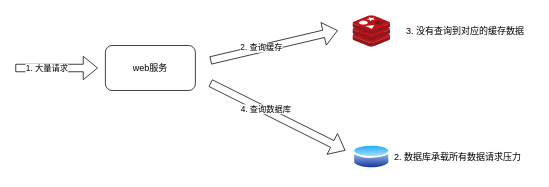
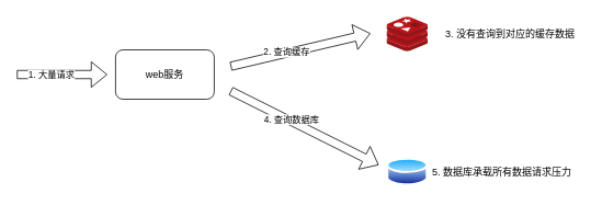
  <mxCell id="0" />
  <mxCell id="1" parent="0" />
  <mxCell id="2" value="web服务" style="rounded=1;whiteSpace=wrap;html=1;fillColor=#ffffff;" vertex="1" parent="1"><mxGeometry x="140" y="60" width="120" height="60" as="geometry" /></mxCell>
  <mxCell id="3" value="" style="image;sketch=0;aspect=fixed;html=1;points=[];align=center;fontSize=12;image=img/lib/mscae/Cache_Redis_Product.svg;" vertex="1" parent="1"><mxGeometry x="470" y="20" width="50" height="42" as="geometry" /></mxCell>
  <mxCell id="4" value="" style="image;aspect=fixed;perimeter=ellipsePerimeter;html=1;align=center;shadow=0;dashed=0;spacingTop=3;image=img/lib/active_directory/database.svg;" vertex="1" parent="1"><mxGeometry x="470" y="190" width="50" height="37" as="geometry" /></mxCell>
  <mxCell id="5" value="" style="shape=flexArrow;endArrow=classic;html=1;rounded=0;" edge="1" parent="1"><mxGeometry width="50" height="50" relative="1" as="geometry"><mxPoint x="280" y="80" as="sourcePoint" /><mxPoint x="450" y="40" as="targetPoint" /></mxGeometry></mxCell>
  <mxCell id="6" value="2. 查询缓存" style="edgeLabel;html=1;align=center;verticalAlign=middle;resizable=0;points=[];" vertex="1" connectable="0" parent="5"><mxGeometry x="-0.195" y="2" relative="1" as="geometry"><mxPoint as="offset" /></mxGeometry></mxCell>
  <mxCell id="7" value="" style="shape=flexArrow;endArrow=classic;html=1;rounded=0;" edge="1" parent="1"><mxGeometry width="50" height="50" relative="1" as="geometry"><mxPoint x="20" y="90" as="sourcePoint" /><mxPoint x="130" y="90" as="targetPoint" /></mxGeometry></mxCell>
  <mxCell id="8" value="1. 大量请求" style="edgeLabel;html=1;align=center;verticalAlign=middle;resizable=0;points=[];" vertex="1" connectable="0" parent="7"><mxGeometry x="-0.255" relative="1" as="geometry"><mxPoint as="offset" /></mxGeometry></mxCell>
  <mxCell id="9" value="3. 没有查询到对应的缓存数据" style="text;html=1;align=center;verticalAlign=middle;whiteSpace=wrap;rounded=0;" vertex="1" parent="1"><mxGeometry x="530" y="26" width="180" height="30" as="geometry" /></mxCell>
  <mxCell id="10" value="" style="shape=flexArrow;endArrow=classic;html=1;rounded=0;" edge="1" parent="1"><mxGeometry width="50" height="50" relative="1" as="geometry"><mxPoint x="280" y="110" as="sourcePoint" /><mxPoint x="460" y="200" as="targetPoint" /></mxGeometry></mxCell>
  <mxCell id="11" value="4. 查询数据库" style="edgeLabel;html=1;align=center;verticalAlign=middle;resizable=0;points=[];" vertex="1" connectable="0" parent="10"><mxGeometry x="-0.195" y="2" relative="1" as="geometry"><mxPoint as="offset" /></mxGeometry></mxCell>
- <mxCell id="12" value="2. 数据库承载所有数据请求压力" style="text;html=1;align=center;verticalAlign=middle;whiteSpace=wrap;rounded=0;" vertex="1" parent="1"><mxGeometry x="520" y="193.5" width="180" height="30" as="geometry" /></mxCell>
+ <mxCell id="12" value="5. 数据库承载所有数据请求压力" style="text;html=1;align=center;verticalAlign=middle;whiteSpace=wrap;rounded=0;" vertex="1" parent="1"><mxGeometry x="520" y="193.5" width="180" height="30" as="geometry" /></mxCell>
